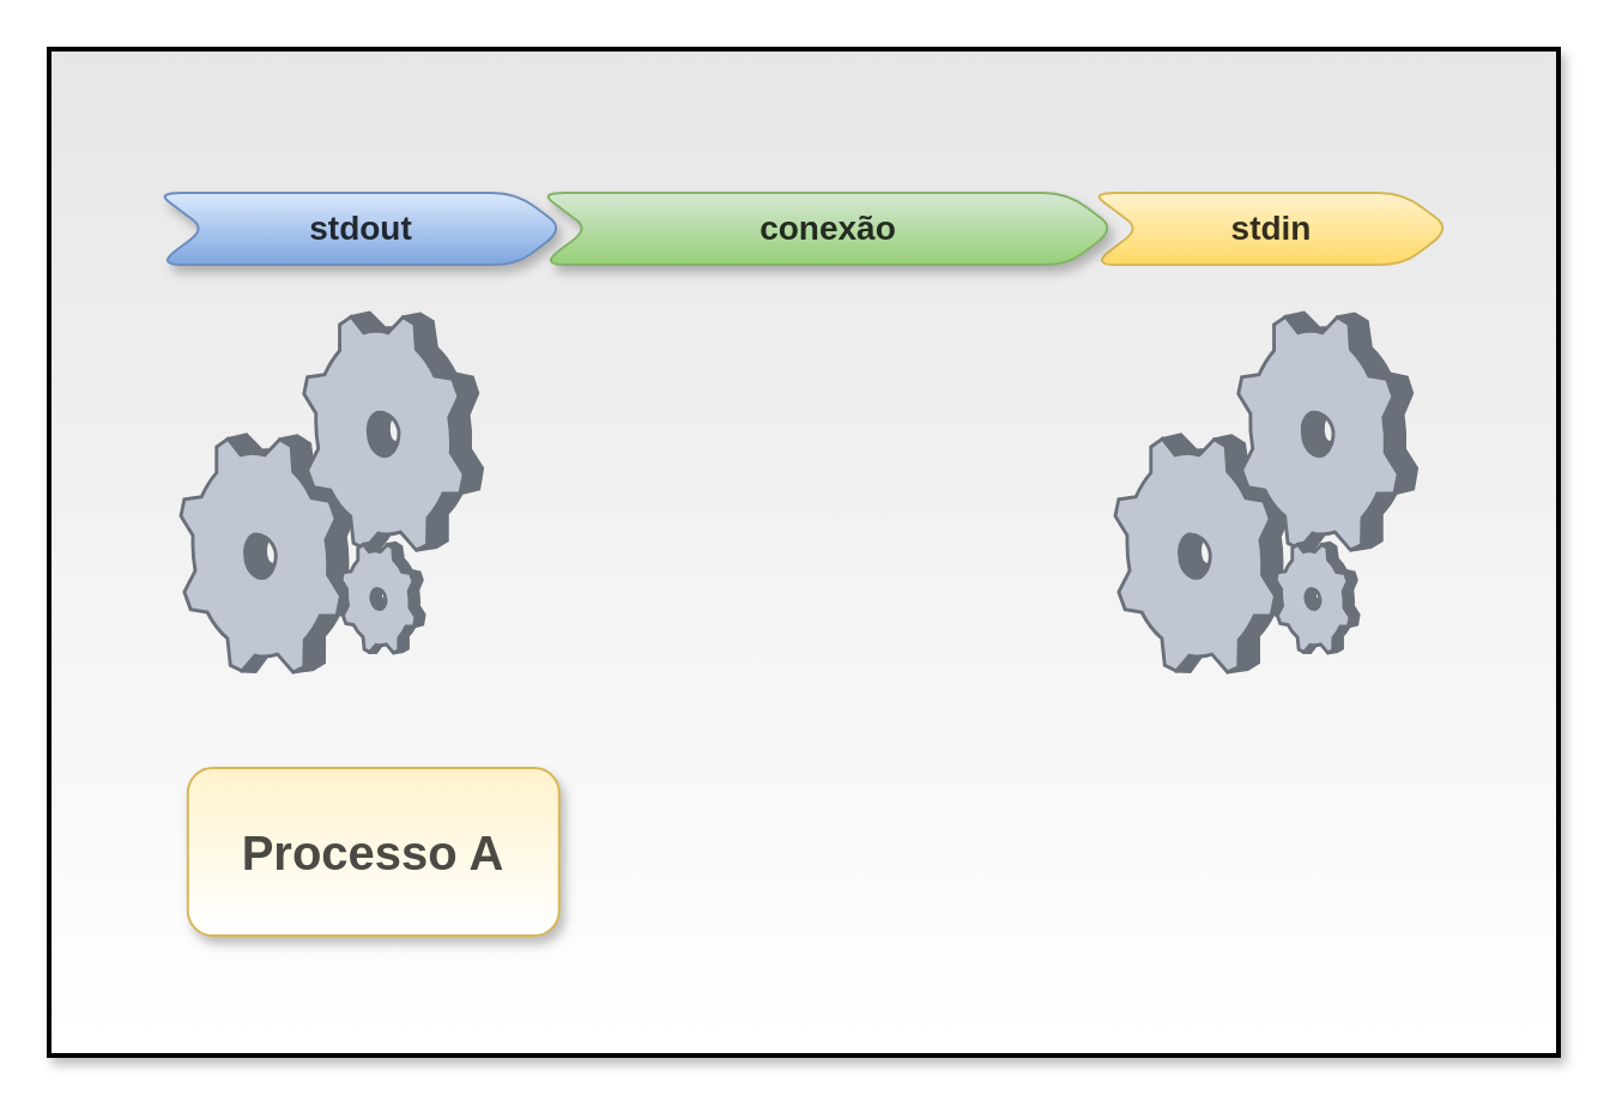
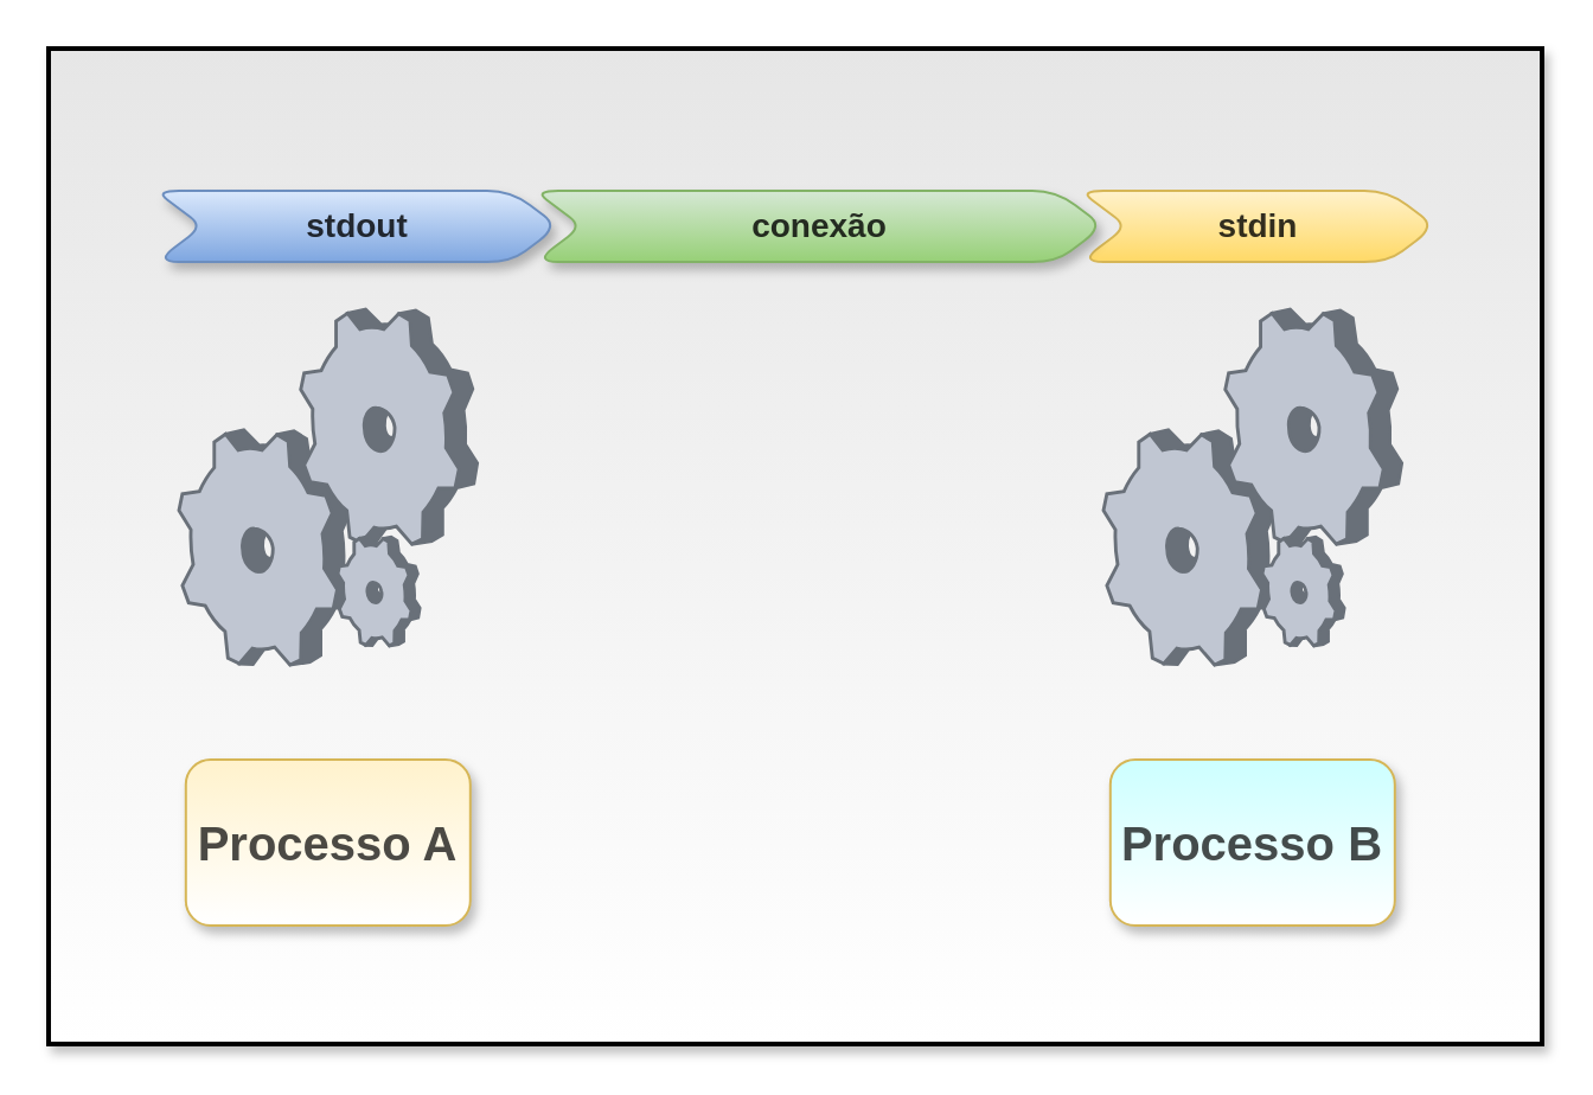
  <mxCell id="0" />
  <mxCell id="1" parent="0" />
  <mxCell id="2" value="" style="rounded=0;whiteSpace=wrap;html=1;absoluteArcSize=1;arcSize=14;strokeWidth=2;shadow=1;glass=0;labelBackgroundColor=none;sketch=0;gradientColor=#ffffff;fontSize=14;fillColor=#E6E6E6;" vertex="1" parent="1"><mxGeometry x="20" y="20" width="630" height="420" as="geometry" /></mxCell>
  <mxCell id="3" value="" style="shape=image;html=1;verticalAlign=top;verticalLabelPosition=bottom;labelBackgroundColor=#ffffff;imageAspect=0;aspect=fixed;image=https://cdn1.iconfinder.com/data/icons/nuvola2/128x128/filesystems/pipe.png;direction=south;rotation=315;" vertex="1" parent="1"><mxGeometry x="241" y="116" width="188" height="188" as="geometry" /></mxCell>
  <mxCell id="4" value="" style="verticalLabelPosition=bottom;aspect=fixed;html=1;verticalAlign=top;strokeColor=none;align=center;outlineConnect=0;shape=mxgraph.citrix.process;" vertex="1" parent="1"><mxGeometry x="75" y="130" width="125.81" height="150" as="geometry" /></mxCell>
  <mxCell id="5" value="" style="verticalLabelPosition=bottom;aspect=fixed;html=1;verticalAlign=top;strokeColor=none;align=center;outlineConnect=0;shape=mxgraph.citrix.process;" vertex="1" parent="1"><mxGeometry x="465" y="130" width="125.81" height="150" as="geometry" /></mxCell>
  <mxCell id="6" value="stdout" style="shape=step;perimeter=stepPerimeter;fixedSize=1;points=[];gradientColor=#7ea6e0;fillColor=#dae8fc;strokeColor=#6c8ebf;shadow=1;rounded=1;fontSize=14;fontStyle=1;labelBackgroundColor=none;html=1;textOpacity=80;" vertex="1" parent="1"><mxGeometry x="65" y="80" width="170" height="30" as="geometry" /></mxCell>
  <mxCell id="7" value="stdin" style="shape=step;perimeter=stepPerimeter;fixedSize=1;points=[];gradientColor=#ffd966;fillColor=#fff2cc;strokeColor=#d6b656;rounded=1;fontSize=14;fontStyle=1;labelBackgroundColor=none;html=1;textOpacity=80;" vertex="1" parent="1"><mxGeometry x="455" y="80" width="150" height="30" as="geometry" /></mxCell>
  <mxCell id="8" value="conexão" style="shape=step;perimeter=stepPerimeter;fixedSize=1;points=[];gradientColor=#97d077;fillColor=#d5e8d4;strokeColor=#82b366;rounded=1;shadow=1;fontSize=14;fontStyle=1;labelBackgroundColor=none;html=1;textOpacity=80;" vertex="1" parent="1"><mxGeometry x="225" y="80" width="240" height="30" as="geometry" /></mxCell>
- <mxCell id="9" value="Processo A" style="text;html=1;strokeColor=#d6b656;fillColor=#fff2cc;align=center;verticalAlign=middle;whiteSpace=wrap;rounded=1;fontFamily=Helvetica;gradientColor=#ffffff;fontSize=20;fontStyle=1;gradientDirection=south;shadow=1;glass=0;sketch=0;textOpacity=70;labelBorderColor=none;labelBackgroundColor=none;" vertex="1" parent="1"><mxGeometry x="77.9" y="320" width="155" height="70" as="geometry" /></mxCell>
+ <mxCell id="9" value="Processo A" style="text;html=1;strokeColor=#d6b656;fillColor=#fff2cc;align=center;verticalAlign=middle;whiteSpace=wrap;rounded=1;fontFamily=Helvetica;gradientColor=#ffffff;fontSize=20;fontStyle=1;gradientDirection=south;shadow=1;glass=0;sketch=0;textOpacity=70;labelBorderColor=none;labelBackgroundColor=none;" vertex="1" parent="1"><mxGeometry x="77.9" y="320" width="120" height="70" as="geometry" /></mxCell>
+ <mxCell id="10" value="Processo B" style="text;html=1;strokeColor=#d6b656;align=center;verticalAlign=middle;whiteSpace=wrap;rounded=1;fontFamily=Helvetica;gradientColor=#ffffff;fontSize=20;fontStyle=1;gradientDirection=south;shadow=1;glass=0;sketch=0;textOpacity=70;labelBorderColor=none;labelBackgroundColor=none;fillColor=#CCFFFF;" vertex="1" parent="1"><mxGeometry x="467.91" y="320" width="120" height="70" as="geometry" /></mxCell>
